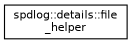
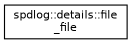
  digraph {
    rankdir=LR
-   n1 [color=black fillcolor=white fontname=Helvetica fontsize=10 height=0.2 label="spdlog::details::file\l_helper" shape=record style=filled width=0.4]
+   n1 [color=black fillcolor=white fontname=Helvetica fontsize=10 height=0.2 label="spdlog::details::file\l_file" shape=record style=filled width=0.4]
  }
